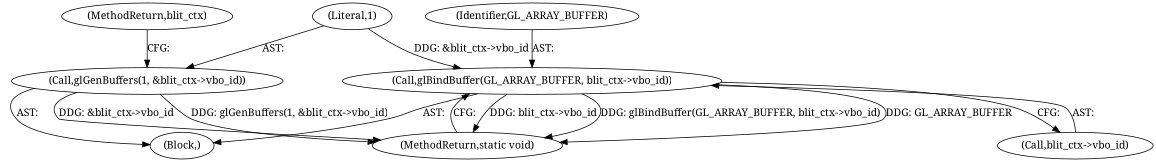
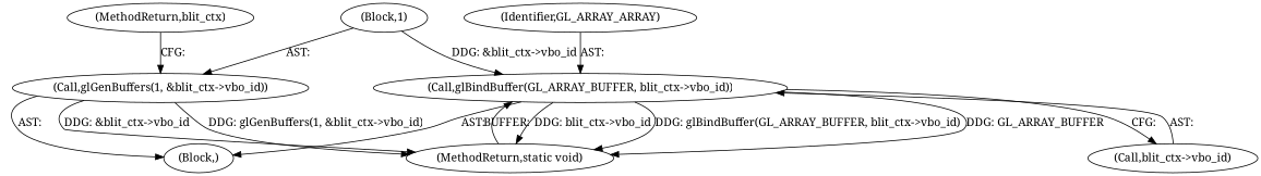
  digraph {
    fontname="Noto Serif"
    node [fontname="Noto Serif"]
    edge [fontname="Noto Serif"]
    n1 [label="(Call,glBindBuffer(GL_ARRAY_BUFFER, blit_ctx->vbo_id))"]
    n2 [label="(Block,)"]
    n3 [label="(Call,blit_ctx->vbo_id)"]
    n4 [label="(MethodReturn,static void)"]
    n5 [label="(Call,glGenBuffers(1, &blit_ctx->vbo_id))"]
-   n6 [label="(Literal,1)"]
+   n6 [label="(Block,1)"]
    n7 [label="(MethodReturn,blit_ctx)"]
-   n8 [label="(Identifier,GL_ARRAY_BUFFER)"]
+   n8 [label="(Identifier,GL_ARRAY_ARRAY)"]
    n1 -> n2 [label="AST: "]
    n1 -> n3 [label="CFG: "]
    n1 -> n4 [label="DDG: blit_ctx->vbo_id"]
    n1 -> n4 [label="DDG: glBindBuffer(GL_ARRAY_BUFFER, blit_ctx->vbo_id)"]
    n1 -> n4 [label="DDG: GL_ARRAY_BUFFER"]
    n3 -> n1 [label="AST: "]
-   n4 -> n1 [label="CFG: "]
+   n4 -> n1 [label="BUFFER: "]
    n5 -> n2 [label="AST: "]
    n5 -> n4 [label="DDG: glGenBuffers(1, &blit_ctx->vbo_id)"]
    n5 -> n4 [label="DDG: &blit_ctx->vbo_id"]
    n6 -> n1 [label="DDG: &blit_ctx->vbo_id"]
    n6 -> n5 [label="AST: "]
    n7 -> n5 [label="CFG: "]
    n8 -> n1 [label="AST: "]
  }
